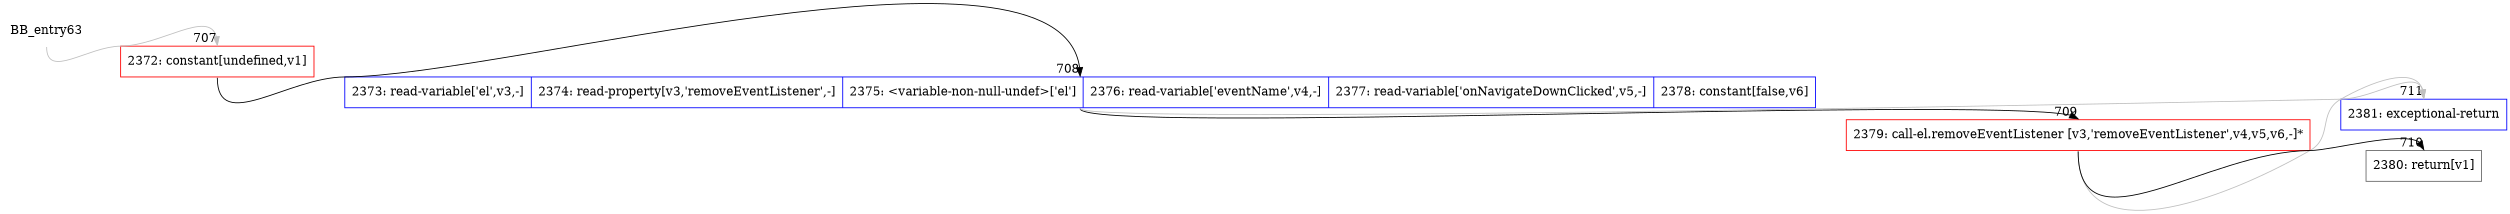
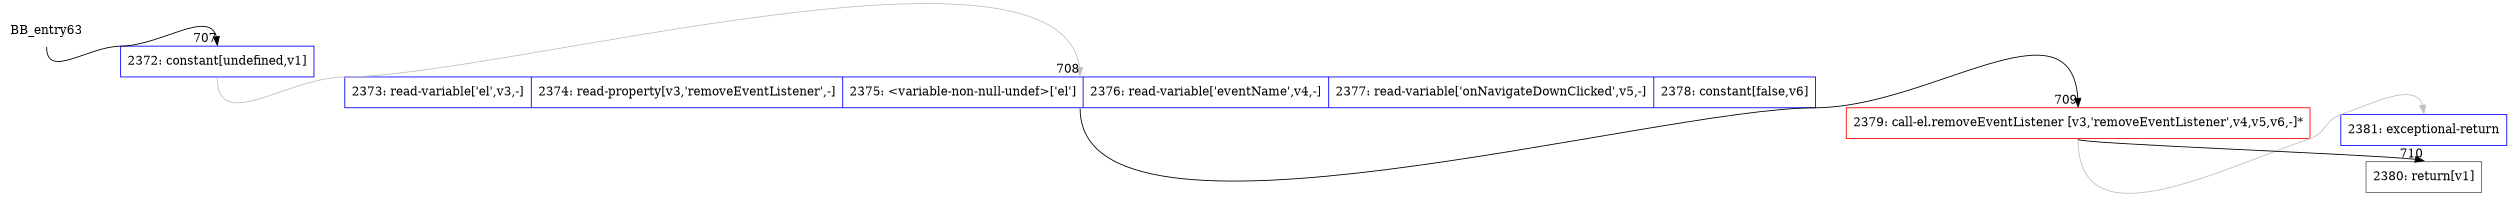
  digraph {
    rankdir=LR
    node [color=blue shape=record]
    edge [headport=n tailport=s]
    n1 [color=red label=BB_entry63 shape=none]
-   n2 [color=red label="{2372: constant[undefined,v1]}"]
+   n2 [label="{2372: constant[undefined,v1]}"]
    n3 [label="{2373: read-variable['el',v3,-]|2374: read-property[v3,'removeEventListener',-]|2375: \<variable-non-null-undef\>['el']|2376: read-variable['eventName',v4,-]|2377: read-variable['onNavigateDownClicked',v5,-]|2378: constant[false,v6]}"]
    n4 [color=red label="{2379: call-el.removeEventListener [v3,'removeEventListener',v4,v5,v6,-]*}"]
    n5 [label="{2381: exceptional-return}"]
    n6 [color=gray40 label="{2380: return[v1]}"]
-   n1 -> n2 [headlabel="    707" color=gray]
-   n2 -> n3 [headlabel="      708"]
+   n1 -> n2 [headlabel="    707"]
+   n2 -> n3 [headlabel="      708" color=gray]
    n3 -> n4 [headlabel="      709"]
-   n3 -> n5 [color=gray headlabel="      711"]
    n4 -> n5 [color=gray]
    n4 -> n6 [headlabel="      710"]
  }
